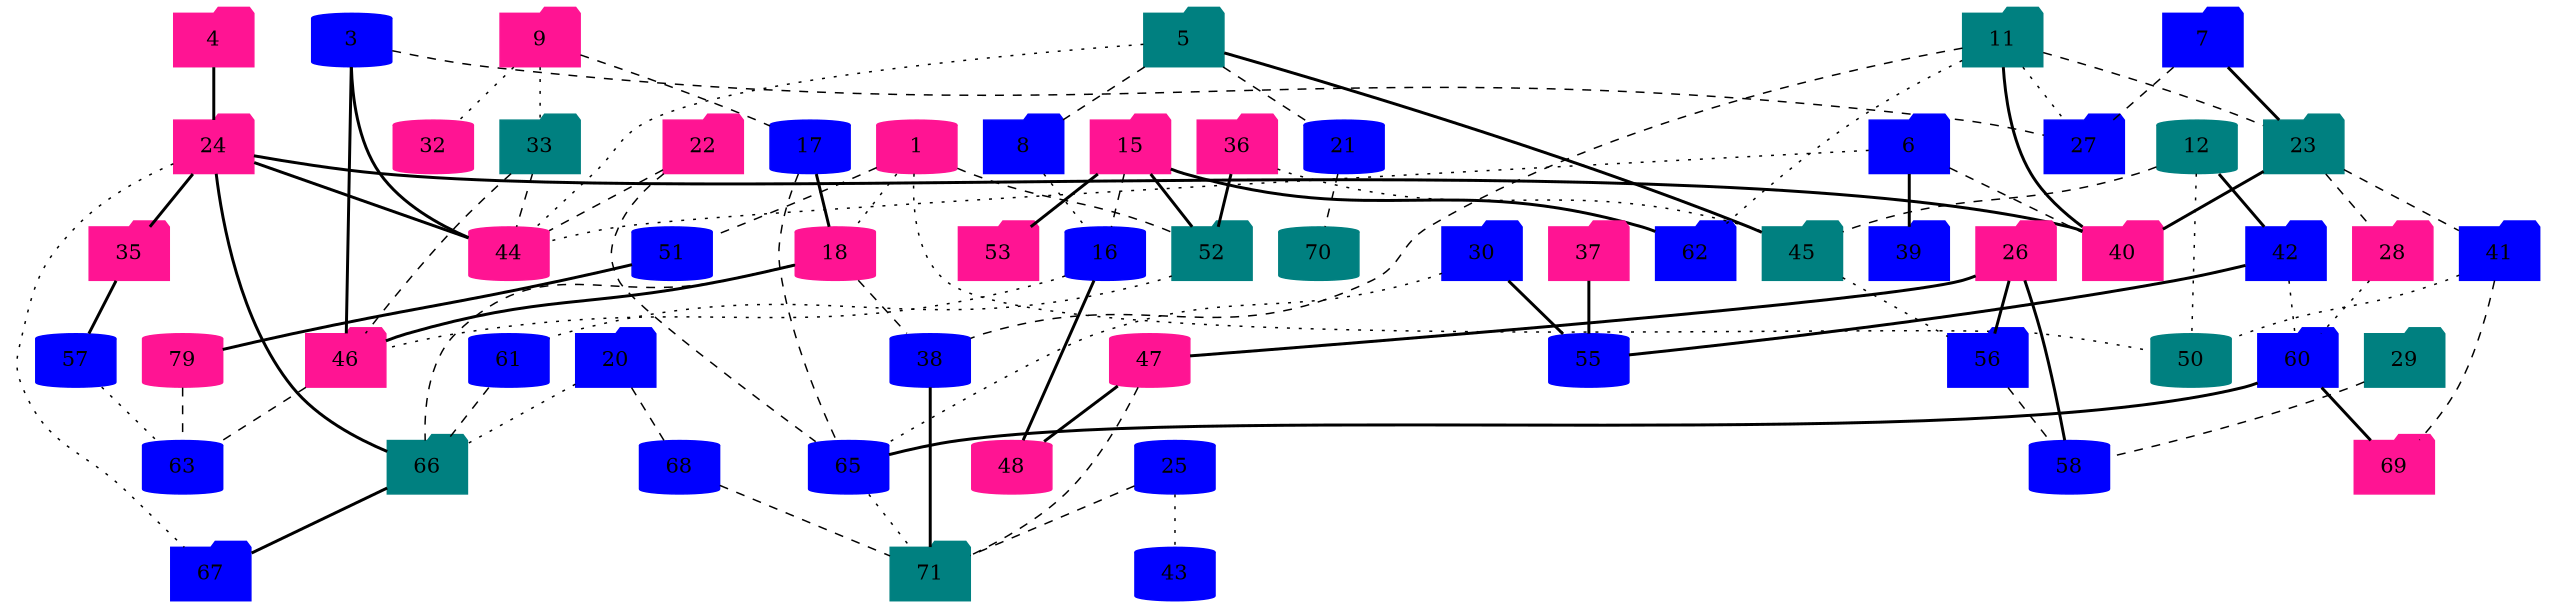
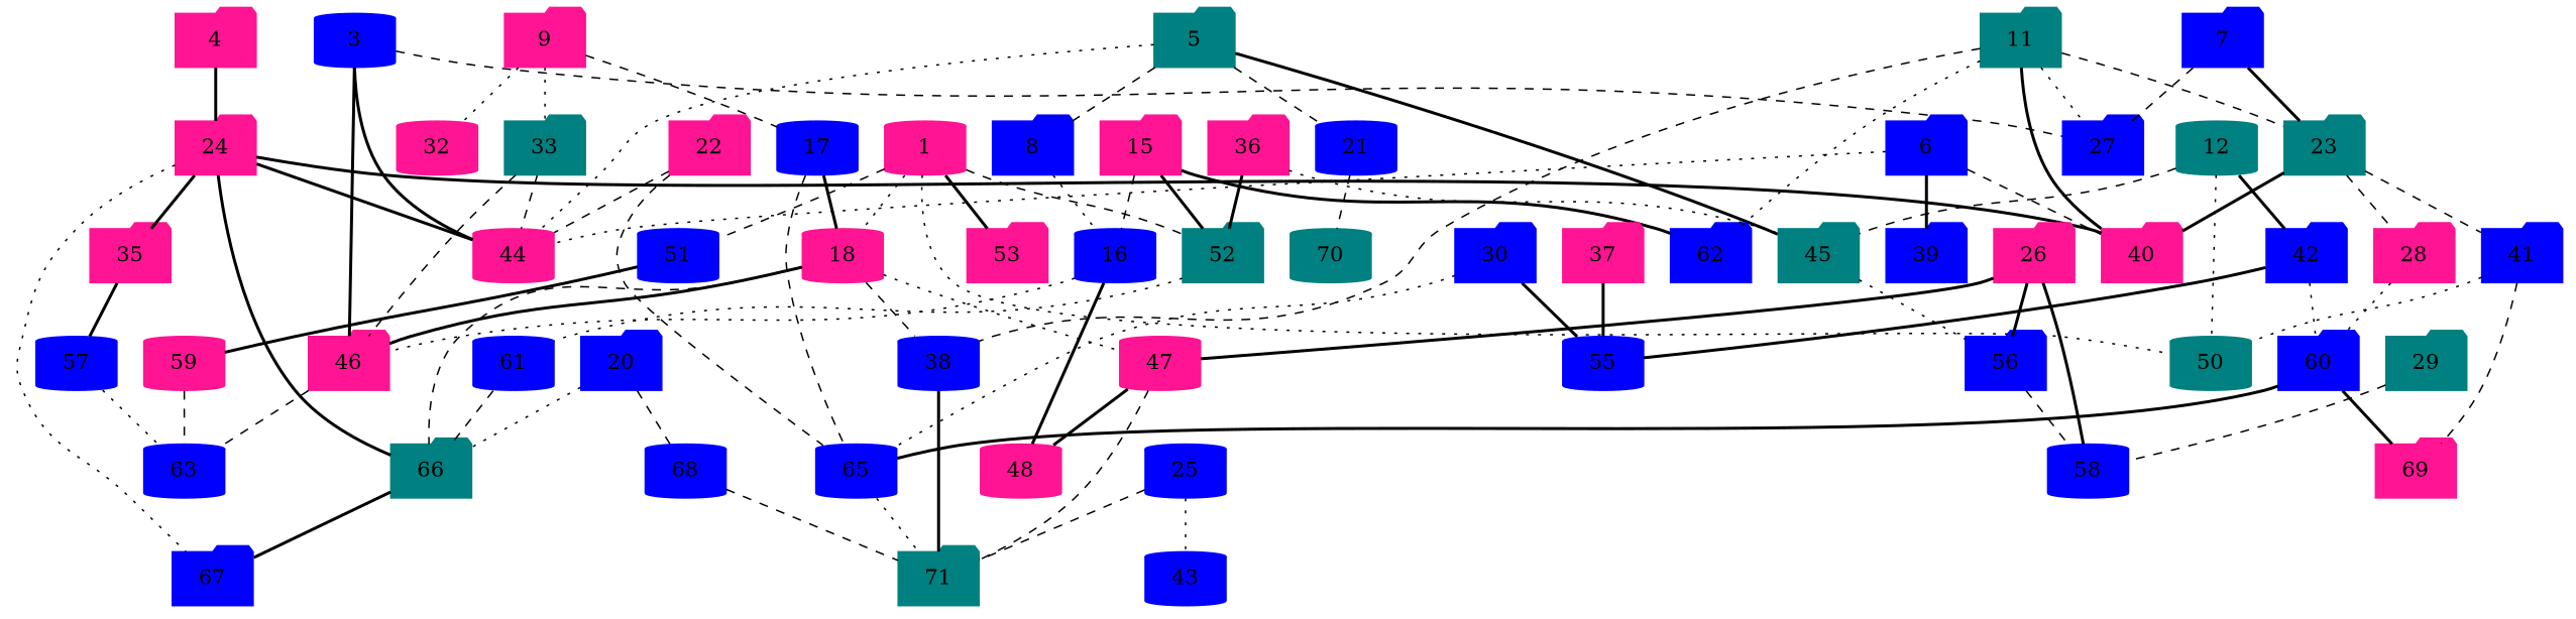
  graph {
    node [color=blue shape=folder style=filled]
    edge [style=bold weight=1.0]
    1 [color=deeppink shape=cylinder]
    18 [color=deeppink shape=cylinder]
    50 [color=teal shape=cylinder]
    51 [shape=cylinder]
    52 [color=teal]
    46 [color=deeppink]
    38 [shape=cylinder]
    47 [color=deeppink shape=cylinder]
    66 [color=teal]
-   59 [color=deeppink shape=cylinder label=79]
+   59 [color=deeppink shape=cylinder]
    61 [shape=cylinder]
    3 [shape=cylinder]
    27
    44 [color=deeppink shape=cylinder]
    63 [shape=cylinder]
    4 [color=deeppink]
    24 [color=deeppink]
    40 [color=deeppink]
    35 [color=deeppink]
    67
    5 [color=teal]
    8
    21 [shape=cylinder]
    45 [color=teal]
    16 [shape=cylinder]
    70 [color=teal shape=cylinder]
    56
    6
    39
    7
    23 [color=teal]
    28 [color=deeppink]
    41
    48 [color=deeppink shape=cylinder]
    9 [color=deeppink]
    17 [shape=cylinder]
    32 [color=deeppink shape=cylinder]
    33 [color=teal]
    65 [shape=cylinder]
    11 [color=teal]
    62
    71 [color=teal]
    12 [color=teal shape=cylinder]
    42
    60
    55 [shape=cylinder]
    15 [color=deeppink]
    53 [color=deeppink]
    20
    68 [shape=cylinder]
    22 [color=deeppink]
    69 [color=deeppink]
    57 [shape=cylinder]
    25 [shape=cylinder]
    43 [shape=cylinder]
    26 [color=deeppink]
    58 [shape=cylinder]
    29 [color=teal]
    30
    36 [color=deeppink]
    37 [color=deeppink]
    1 -- 18 [style=dotted]
    1 -- 50 [style=dotted]
    1 -- 51 [style=dashed]
    1 -- 52 [style=dashed]
    18 -- 46 [weight=2.0]
    18 -- 38 [style=dashed]
+   18 -- 47 [style=dotted]
    18 -- 66 [style=dashed]
    51 -- 59
    52 -- 61 [style=dotted]
    46 -- 63 [style=dashed]
    38 -- 71
    47 -- 48
    47 -- 71 [style=dashed]
    66 -- 67
    59 -- 63 [style=dashed]
    61 -- 66 [style=dashed]
    3 -- 46
    3 -- 27 [style=dashed]
    3 -- 44
    4 -- 24
    24 -- 66
    24 -- 44
    24 -- 40
    24 -- 35
    24 -- 67 [style=dotted]
    35 -- 57
    5 -- 44 [style=dotted]
    5 -- 8 [style=dashed]
    5 -- 21 [style=dashed]
    5 -- 45
    8 -- 16 [style=dotted]
    21 -- 70 [style=dashed]
    45 -- 56 [style=dotted]
    16 -- 46 [style=dotted]
    16 -- 48
    56 -- 58 [style=dashed]
    6 -- 44 [style=dotted]
    6 -- 40 [style=dashed]
    6 -- 39
    7 -- 27 [style=dashed]
    7 -- 23
    23 -- 40
    23 -- 28 [style=dashed]
    23 -- 41 [style=dashed]
    28 -- 60 [style=dotted]
    41 -- 50 [style=dotted]
    41 -- 69 [style=dashed]
    9 -- 17 [style=dashed]
    9 -- 32 [style=dotted]
    9 -- 33 [style=dotted]
    17 -- 18
    17 -- 65 [style=dashed]
    33 -- 46 [style=dashed]
    33 -- 44 [style=dashed]
    65 -- 71 [style=dotted]
    11 -- 38 [style=dashed]
    11 -- 27 [style=dotted]
    11 -- 40
    11 -- 23 [style=dashed]
    11 -- 62 [style=dotted]
    12 -- 50 [style=dotted]
    12 -- 45 [style=dashed]
    12 -- 42
    42 -- 60 [style=dotted]
    42 -- 55
    60 -- 65
    60 -- 69
    15 -- 52
    15 -- 16 [style=dashed]
    15 -- 62
-   15 -- 53
+   1 -- 53
    20 -- 66 [style=dotted]
    20 -- 68 [style=dashed]
    68 -- 71 [style=dashed]
    22 -- 44 [style=dashed]
    22 -- 65 [style=dashed]
    57 -- 63 [style=dotted]
    25 -- 71 [style=dashed]
    25 -- 43 [style=dotted]
    26 -- 47
    26 -- 56
    26 -- 58
    29 -- 58 [style=dashed]
    30 -- 65 [style=dotted]
    30 -- 55
    36 -- 52
    36 -- 45 [style=dotted]
    37 -- 55
  }
